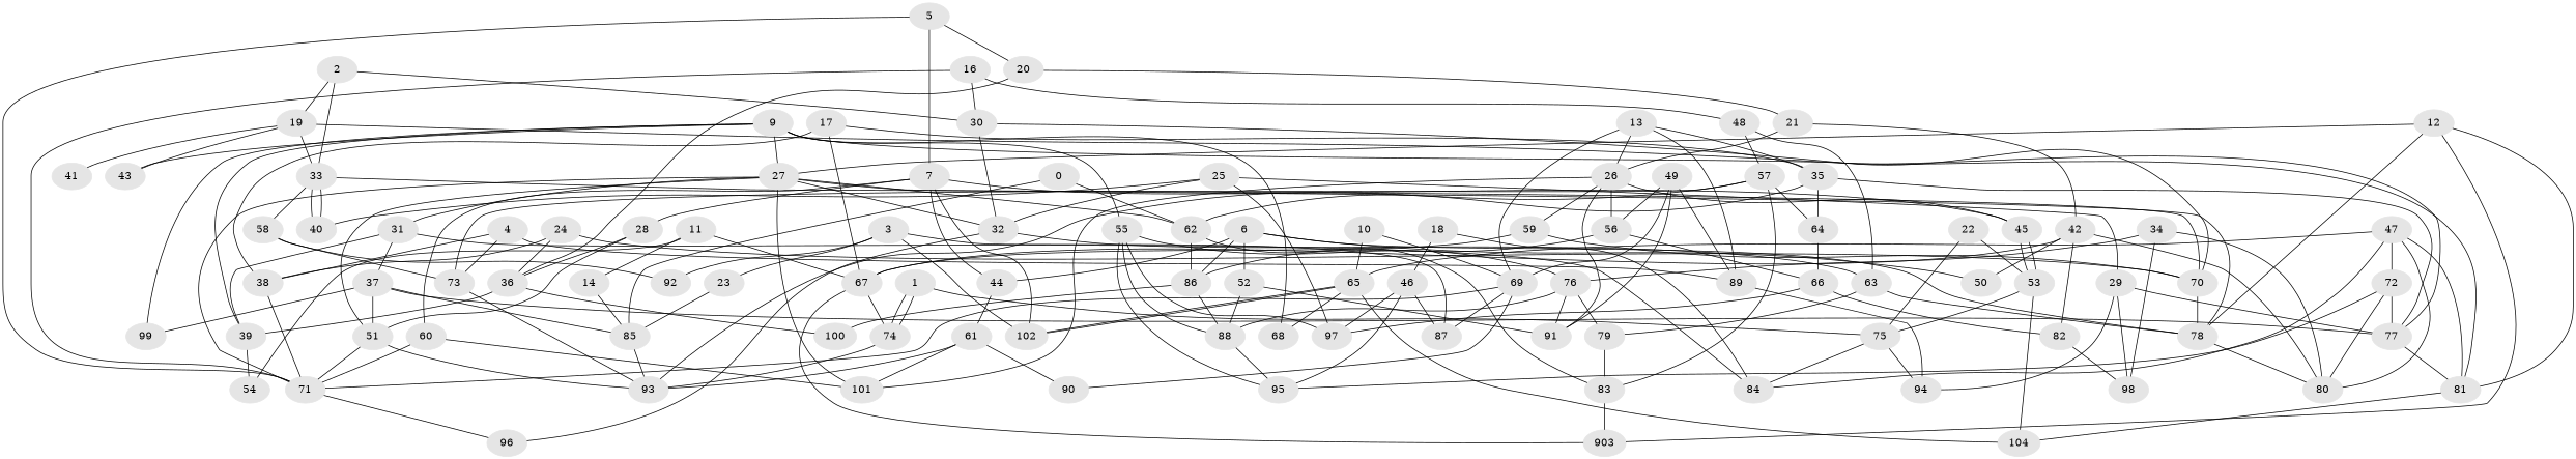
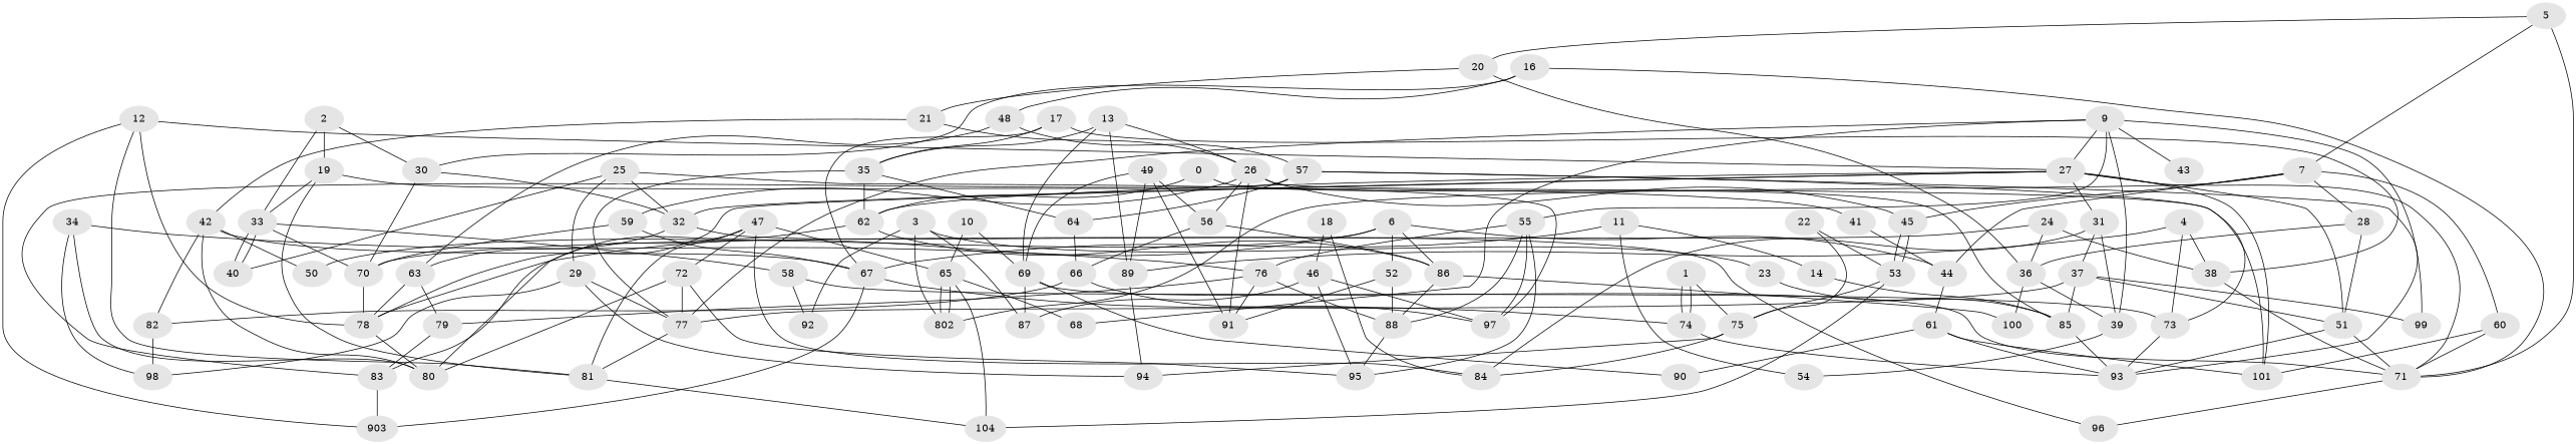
  graph {
    node [color=gray90 style=filled]
    1
    74
    75
    93
    84
    94
    2
    19
    30
    33
    43
    81
    41
    70
    32
    40
    58
    3
    23
    87
    92
-   102
+   102 [label=802]
    85
    4
    38
    73
    89
    71
    5
    7
    20
    44
    28
    45
    60
    21
    36
    96
    6
    50
    52
    78
    86
    61
    91
    88
    80
    100
    51
    53
    101
    n52 [label=0]
    62
    83
    9
    27
    39
    55
    68
    77
    99
    31
    54
    97
    76
    95
    10
    65
    69
    104
    90
    11
    14
    67
    n75 [label=903]
    12
    13
    26
    35
    56
    59
    64
    63
    79
    16
    48
    57
    17
    18
    46
    42
    82
    22
    24
    25
    29
    98
    66
    37
    34
    47
    72
    49
    1 -- 74
    1 -- 74
    1 -- 75
    74 -- 93
    75 -- 84
    75 -- 94
    2 -- 19
    2 -- 30
    2 -- 33
    19 -- 33
-   19 -- 43
    19 -- 81
    19 -- 41
    30 -- 70
    30 -- 32
    33 -- 70
    33 -- 40
    33 -- 40
    33 -- 58
    81 -- 104
+   41 -- 44
    70 -- 78
    32 -- 96
    32 -- 63
    58 -- 92
    58 -- 73
    3 -- 23
    3 -- 87
    3 -- 92
    3 -- 102
    23 -- 85
    85 -- 93
    4 -- 38
    4 -- 73
    4 -- 89
    38 -- 71
    73 -- 93
    89 -- 94
    71 -- 96
    5 -- 71
    5 -- 7
    5 -- 20
    7 -- 102
    7 -- 44
    7 -- 28
    7 -- 45
    7 -- 60
    20 -- 21
    20 -- 36
    44 -- 61
    28 -- 36
    28 -- 51
    45 -- 53
    45 -- 53
    60 -- 71
    60 -- 101
    21 -- 26
    21 -- 42
    36 -- 100
    36 -- 39
    6 -- 44
    6 -- 50
    6 -- 52
    6 -- 78
    6 -- 86
    52 -- 91
    52 -- 88
    78 -- 80
    86 -- 88
    86 -- 100
    61 -- 93
    61 -- 101
    61 -- 90
    88 -- 95
    51 -- 93
    51 -- 71
    53 -- 75
    53 -- 104
    n52 -- 85
    n52 -- 62
    62 -- 86
    62 -- 83
    83 -- n75
    9 -- 43
    9 -- 27
    9 -- 39
    9 -- 55
    9 -- 68
    9 -- 77
    9 -- 99
    27 -- 32
    27 -- 71
    27 -- 78
    27 -- 51
    27 -- 101
    27 -- 62
    27 -- 31
    39 -- 54
    55 -- 88
    55 -- 97
    55 -- 76
    55 -- 95
    77 -- 81
    31 -- 84
    31 -- 39
    31 -- 37
    76 -- 91
    76 -- 88
    76 -- 79
    10 -- 65
    10 -- 69
    65 -- 102
    65 -- 102
    65 -- 68
    65 -- 104
    69 -- 87
    69 -- 71
    69 -- 90
    11 -- 54
    11 -- 14
    11 -- 67
    14 -- 85
    67 -- 74
    67 -- n75
    12 -- 81
    12 -- 78
    12 -- 27
    12 -- n75
    13 -- 89
    13 -- 69
    13 -- 26
    13 -- 35
    26 -- 45
    26 -- 91
    26 -- 101
    26 -- 56
    26 -- 59
    35 -- 62
    35 -- 77
    35 -- 64
    56 -- 86
    56 -- 66
    59 -- 70
    59 -- 67
    64 -- 66
    63 -- 78
    63 -- 79
    79 -- 83
    16 -- 30
    16 -- 71
    16 -- 48
    48 -- 63
    48 -- 57
    57 -- 93
    57 -- 73
    57 -- 83
    57 -- 64
    17 -- 38
    17 -- 67
    17 -- 35
    18 -- 84
    18 -- 46
    46 -- 87
    46 -- 97
    46 -- 95
    42 -- 50
    42 -- 80
    42 -- 67
    42 -- 82
    82 -- 98
    22 -- 75
    22 -- 53
    24 -- 70
    24 -- 38
    24 -- 36
    25 -- 32
    25 -- 40
    25 -- 97
    25 -- 29
    29 -- 94
    29 -- 77
    29 -- 98
    66 -- 97
    66 -- 82
    37 -- 85
    37 -- 51
    37 -- 77
    37 -- 99
    34 -- 80
    34 -- 76
    34 -- 98
    47 -- 84
    47 -- 81
    47 -- 80
    47 -- 65
    47 -- 72
    72 -- 80
    72 -- 77
    72 -- 95
    49 -- 89
    49 -- 91
    49 -- 69
    49 -- 56
  }
